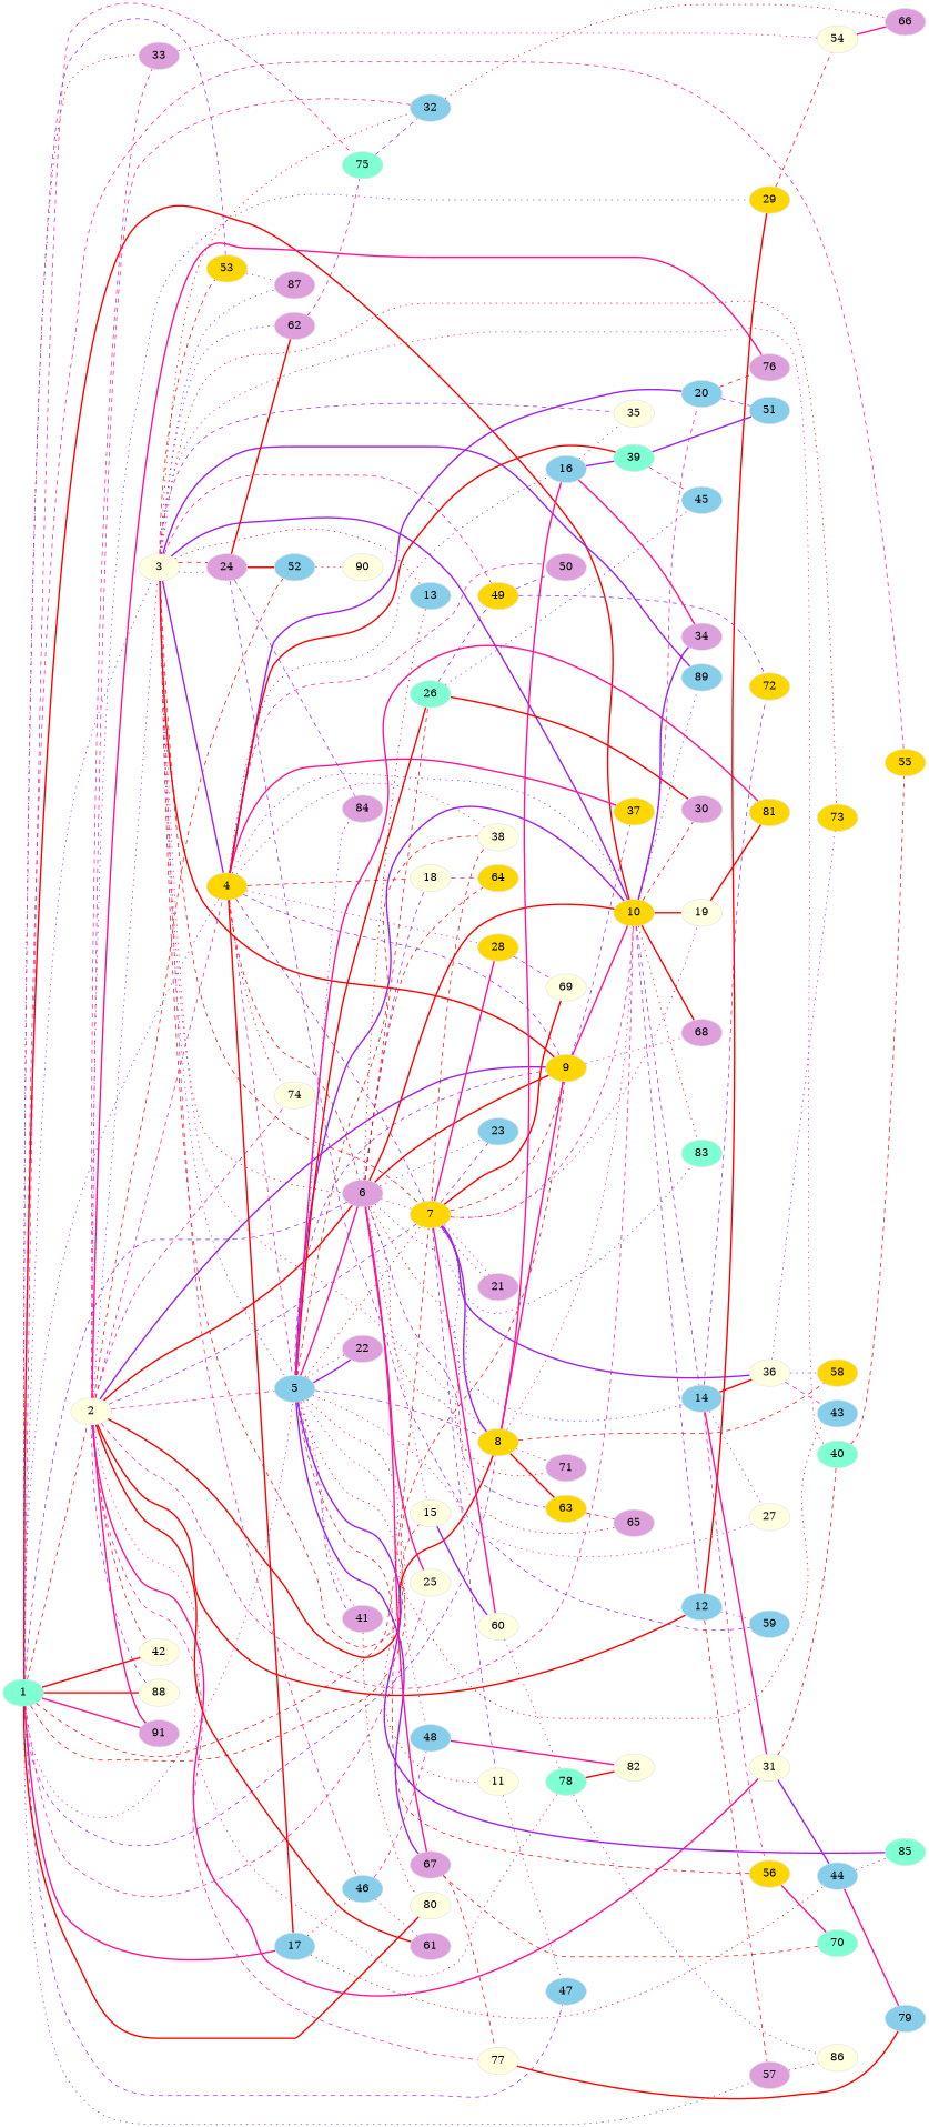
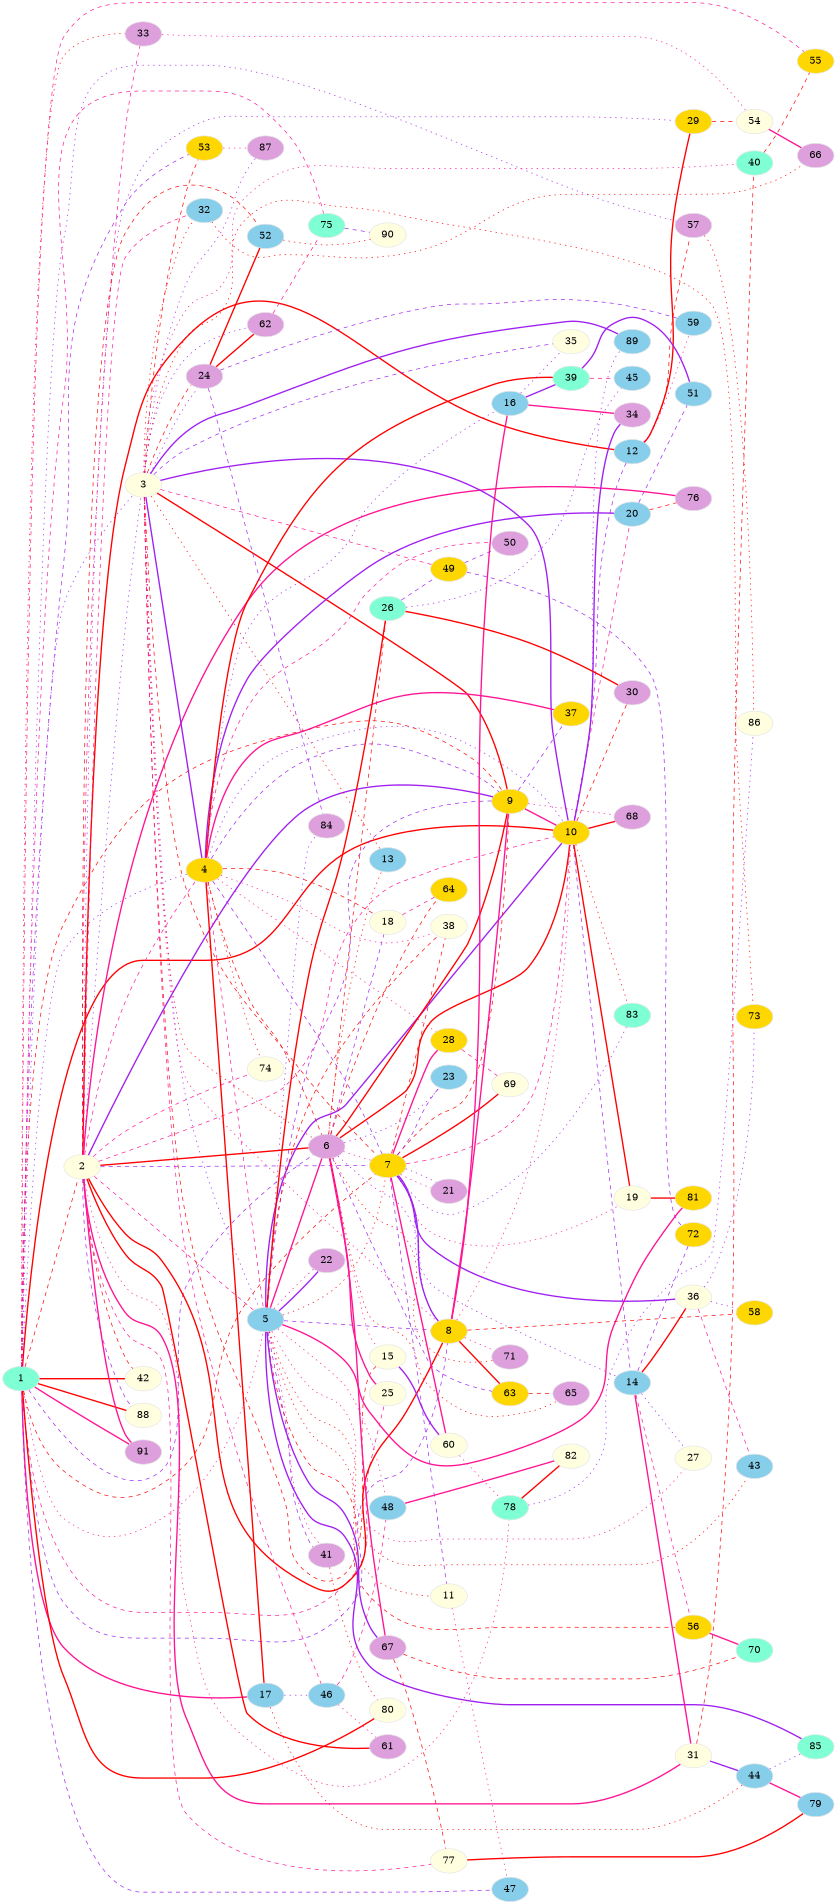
  graph {
    rankdir=LR
    node [color=gray90 fillcolor=lightyellow style=filled]
    edge [color=red style=dashed]
    1 [fillcolor=aquamarine]
    2
    3
    4 [fillcolor=gold]
    5 [fillcolor=skyblue]
    6 [fillcolor=plum]
    7 [fillcolor=gold]
    8 [fillcolor=gold]
    9 [fillcolor=gold]
    10 [fillcolor=gold]
    17 [fillcolor=skyblue]
    25
    33 [fillcolor=plum]
    42
    47 [fillcolor=skyblue]
    53 [fillcolor=gold]
    55 [fillcolor=gold]
    57 [fillcolor=plum]
    75 [fillcolor=aquamarine]
    80
    88
    91 [fillcolor=plum]
    12 [fillcolor=skyblue]
    29 [fillcolor=gold]
    31
    32 [fillcolor=skyblue]
    52 [fillcolor=skyblue]
    61 [fillcolor=plum]
    74
    76 [fillcolor=plum]
    77
    78 [fillcolor=aquamarine]
    13 [fillcolor=skyblue]
    15
    24 [fillcolor=plum]
    35
    40 [fillcolor=aquamarine]
    46 [fillcolor=skyblue]
    49 [fillcolor=gold]
    62 [fillcolor=plum]
    73 [fillcolor=gold]
    87 [fillcolor=plum]
    89 [fillcolor=skyblue]
    16 [fillcolor=skyblue]
    18
    20 [fillcolor=skyblue]
    28 [fillcolor=gold]
    37 [fillcolor=gold]
    39 [fillcolor=aquamarine]
    50 [fillcolor=plum]
    38
    11
    22 [fillcolor=plum]
    26 [fillcolor=aquamarine]
    27
    41 [fillcolor=plum]
    43 [fillcolor=skyblue]
    48 [fillcolor=skyblue]
    56 [fillcolor=gold]
    67 [fillcolor=plum]
    81 [fillcolor=gold]
    84 [fillcolor=plum]
    85 [fillcolor=aquamarine]
    23 [fillcolor=skyblue]
    63 [fillcolor=gold]
    64 [fillcolor=gold]
    65 [fillcolor=plum]
    71 [fillcolor=plum]
    14 [fillcolor=skyblue]
    19
    21 [fillcolor=plum]
    36
    60
    69
    83 [fillcolor=aquamarine]
    58 [fillcolor=gold]
    68 [fillcolor=plum]
    30 [fillcolor=plum]
    34 [fillcolor=plum]
    44 [fillcolor=skyblue]
    54
    86
    90
    59 [fillcolor=skyblue]
    66 [fillcolor=plum]
    79 [fillcolor=skyblue]
    82
    72 [fillcolor=gold]
    51 [fillcolor=skyblue]
    45 [fillcolor=skyblue]
    70 [fillcolor=aquamarine]
    1 -- 2
    1 -- 3 [color=purple style=dotted]
    1 -- 4 [color=purple style=dotted]
    1 -- 5 [color=deeppink style=dotted]
    1 -- 6 [color=purple]
    1 -- 7
    1 -- 8 [color=purple]
    1 -- 9
    1 -- 10 [style=bold]
    1 -- 17 [color=deeppink style=bold]
    1 -- 25 [color=deeppink]
    1 -- 33 [style=dotted]
    1 -- 42 [style=bold]
    1 -- 47 [color=purple]
    1 -- 53 [color=purple]
    1 -- 55 [color=deeppink]
    1 -- 57 [color=purple style=dotted]
    1 -- 75 [color=deeppink]
    1 -- 80 [style=bold]
    1 -- 88 [style=bold]
    1 -- 91 [color=deeppink style=bold]
    2 -- 3 [color=purple style=dotted]
    2 -- 4 [color=deeppink]
    2 -- 5 [color=deeppink]
    2 -- 6 [style=bold]
    2 -- 7 [color=purple]
    2 -- 8 [style=bold]
    2 -- 9 [color=purple style=bold]
    2 -- 10 [color=deeppink]
    2 -- 33 [color=deeppink]
    2 -- 42
    2 -- 88 [color=purple]
    2 -- 91 [color=deeppink style=bold]
    2 -- 12 [style=bold]
    2 -- 29 [color=purple style=dotted]
    2 -- 31 [color=deeppink style=bold]
    2 -- 32 [color=deeppink]
    2 -- 52
    2 -- 61 [style=bold]
    2 -- 74 [color=deeppink]
    2 -- 76 [color=deeppink style=bold]
    2 -- 77 [color=deeppink]
    2 -- 78 [color=deeppink style=dotted]
    3 -- 4 [color=purple style=bold]
    3 -- 5 [color=purple style=dotted]
    3 -- 6 [style=dotted]
    3 -- 7
    3 -- 8 [color=deeppink style=dotted]
    3 -- 9 [style=bold]
    3 -- 10 [color=purple style=bold]
    3 -- 53
    3 -- 32 [style=dotted]
    3 -- 13 [style=dotted]
    3 -- 15
    3 -- 24 [color=purple style=dotted]
    3 -- 24
    3 -- 35 [color=purple]
    3 -- 40 [color=deeppink style=dotted]
    3 -- 46 [color=deeppink]
    3 -- 49 [color=deeppink]
    3 -- 62 [color=purple style=dotted]
    3 -- 73 [style=dotted]
    3 -- 87 [color=purple style=dotted]
    3 -- 89 [color=purple style=bold]
    4 -- 5 [color=deeppink]
    4 -- 6
    4 -- 7 [color=purple]
    4 -- 9 [color=purple]
    4 -- 10 [color=purple style=dotted]
    4 -- 17 [style=bold]
    4 -- 74 [style=dotted]
    4 -- 16 [color=purple style=dotted]
    4 -- 18
    4 -- 20 [color=purple style=bold]
    4 -- 28 [color=deeppink style=dotted]
    4 -- 37 [color=deeppink style=bold]
    4 -- 39 [style=bold]
    4 -- 50 [color=deeppink]
    4 -- 38 [color=deeppink style=dotted]
    5 -- 6 [color=deeppink style=bold]
    5 -- 7 [style=dotted]
    5 -- 8 [color=purple]
    5 -- 9 [color=purple]
    5 -- 10 [color=purple style=bold]
    5 -- 38
    5 -- 11 [style=dotted]
    5 -- 22 [color=purple style=bold]
    5 -- 22 [color=deeppink style=dotted]
    5 -- 26 [style=bold]
    5 -- 27 [color=deeppink style=dotted]
    5 -- 41 [color=purple]
    5 -- 41 [color=deeppink style=dotted]
    5 -- 43 [style=dotted]
    5 -- 48 [color=deeppink style=dotted]
    5 -- 56
    5 -- 67 [color=purple style=bold]
    5 -- 81 [color=deeppink style=bold]
    5 -- 84 [color=purple style=dotted]
    5 -- 85 [color=purple style=bold]
    6 -- 7 [color=deeppink style=dotted]
    6 -- 8 [color=purple style=dotted]
    6 -- 9 [style=bold]
    6 -- 10 [style=bold]
    6 -- 25 [color=deeppink style=bold]
    6 -- 13 [style=dotted]
    6 -- 15 [color=deeppink style=dotted]
    6 -- 18 [color=purple]
    6 -- 26
    6 -- 67 [color=deeppink style=bold]
    6 -- 23 [color=purple style=dotted]
    6 -- 63 [color=purple]
    6 -- 64
    6 -- 65 [style=dotted]
    6 -- 71 [style=dotted]
    7 -- 8 [color=purple style=bold]
    7 -- 9
    7 -- 10 [color=deeppink]
    7 -- 28 [color=deeppink style=bold]
    7 -- 38
    7 -- 11 [color=purple]
    7 -- 23 [color=purple]
    7 -- 14 [color=purple style=dotted]
    7 -- 19 [color=deeppink style=dotted]
    7 -- 21 [color=deeppink style=dotted]
    7 -- 21 [color=purple style=dotted]
    7 -- 36 [color=purple style=bold]
    7 -- 60 [color=deeppink style=bold]
    7 -- 69 [style=bold]
    7 -- 83 [color=purple style=dotted]
    8 -- 9 [color=deeppink style=bold]
    8 -- 10 [color=deeppink style=dotted]
    8 -- 16 [color=deeppink style=bold]
    8 -- 63 [style=bold]
    8 -- 71 [color=deeppink style=dotted]
    8 -- 58
    9 -- 10 [color=deeppink style=bold]
    9 -- 37 [color=purple]
    9 -- 68 [color=deeppink style=dotted]
    10 -- 12 [color=purple]
    10 -- 89 [color=purple style=dotted]
    10 -- 20 [color=deeppink]
    10 -- 14 [color=purple]
    10 -- 19 [style=bold]
    10 -- 83 [style=dotted]
    10 -- 68 [style=bold]
    10 -- 30
    10 -- 34 [color=purple style=bold]
-   17 -- 46 [style=dotted]
+   17 -- 46 [color=purple style=dotted]
    17 -- 44 [style=dotted]
    33 -- 54 [color=deeppink style=dotted]
    53 -- 87 [color=deeppink style=dotted]
    57 -- 86 [style=dotted]
-   75 -- 32 [color=purple]
+   75 -- 90 [color=purple]
    12 -- 57
    12 -- 29 [style=bold]
    12 -- 59 [color=deeppink style=dotted]
    29 -- 54
    31 -- 40
    31 -- 44 [color=purple style=bold]
    32 -- 66 [style=dotted]
    52 -- 90 [style=dotted]
    77 -- 79 [style=bold]
    78 -- 86 [color=purple style=dotted]
    78 -- 82 [style=bold]
    15 -- 60 [color=purple style=bold]
    24 -- 52 [style=bold]
    24 -- 62 [style=bold]
    24 -- 84 [color=purple]
    24 -- 59 [color=purple]
    40 -- 55
    46 -- 61 [color=deeppink style=dotted]
    46 -- 48 [color=deeppink]
    49 -- 50 [color=purple]
    49 -- 72 [color=purple]
    62 -- 75 [color=deeppink]
    16 -- 35 [color=purple style=dotted]
    16 -- 39 [color=purple style=bold]
    16 -- 34 [color=deeppink style=bold]
    18 -- 64 [color=deeppink]
    20 -- 76
    20 -- 51 [color=purple]
    28 -- 69 [color=deeppink]
    39 -- 51 [color=purple style=bold]
    39 -- 45 [color=deeppink]
    11 -- 47 [color=deeppink style=dotted]
    26 -- 49 [color=purple]
    26 -- 30 [style=bold]
    26 -- 45 [color=purple style=dotted]
    41 -- 80 [style=dotted]
    48 -- 82 [color=deeppink style=bold]
    56 -- 70 [color=deeppink style=bold]
    67 -- 77
    67 -- 70
    63 -- 65
    14 -- 31 [color=deeppink style=bold]
    14 -- 27 [color=purple style=dotted]
    14 -- 56 [color=deeppink]
    14 -- 36 [style=bold]
    14 -- 72 [color=purple]
    19 -- 81 [style=bold]
    36 -- 73 [color=purple style=dotted]
    36 -- 43 [color=deeppink]
    36 -- 58 [color=purple style=dotted]
    60 -- 78 [color=deeppink style=dotted]
    44 -- 85 [color=purple style=dotted]
    44 -- 79 [color=deeppink style=bold]
    54 -- 66 [color=deeppink style=bold]
  }
